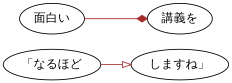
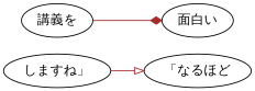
  digraph {
    rankdir=LR
    edge [color=brown]
    n1 [label="「なるほど"]
    n2 [label="しますね」"]
    n3 [label="面白い"]
    n4 [label="講義を"]
-   n1 -> n2 [arrowhead=onormal]
-   n3 -> n4 [arrowhead=diamond]
+   n2 -> n1 [arrowhead=onormal]
+   n4 -> n3 [arrowhead=diamond]
  }
